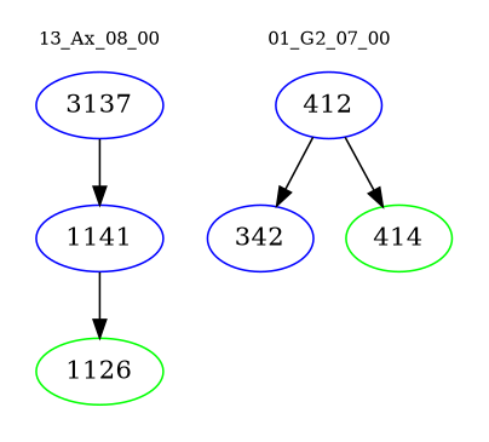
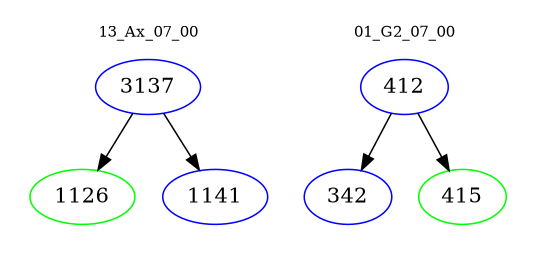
  digraph {
    node [color=blue]
    edge [color=black]
    n1 [label=3137]
    n2 [color=green label=1126]
    n3 [label=1141]
    n4 [label=412]
    n5 [label=342]
-   n6 [color=green label=414]
+   n6 [color=green label=415]
    subgraph cluster_1 {
      color=white
      fontsize=10
-     label="13_Ax_08_00"
+     label="13_Ax_07_00"
      n1
      n2
      n3
    }
    subgraph cluster_2 {
      color=white
      fontsize=10
      label="01_G2_07_00"
      n4
      n5
      n6
    }
-   n3 -> n2
+   n1 -> n2
    n1 -> n3
    n4 -> n5
    n4 -> n6
  }
